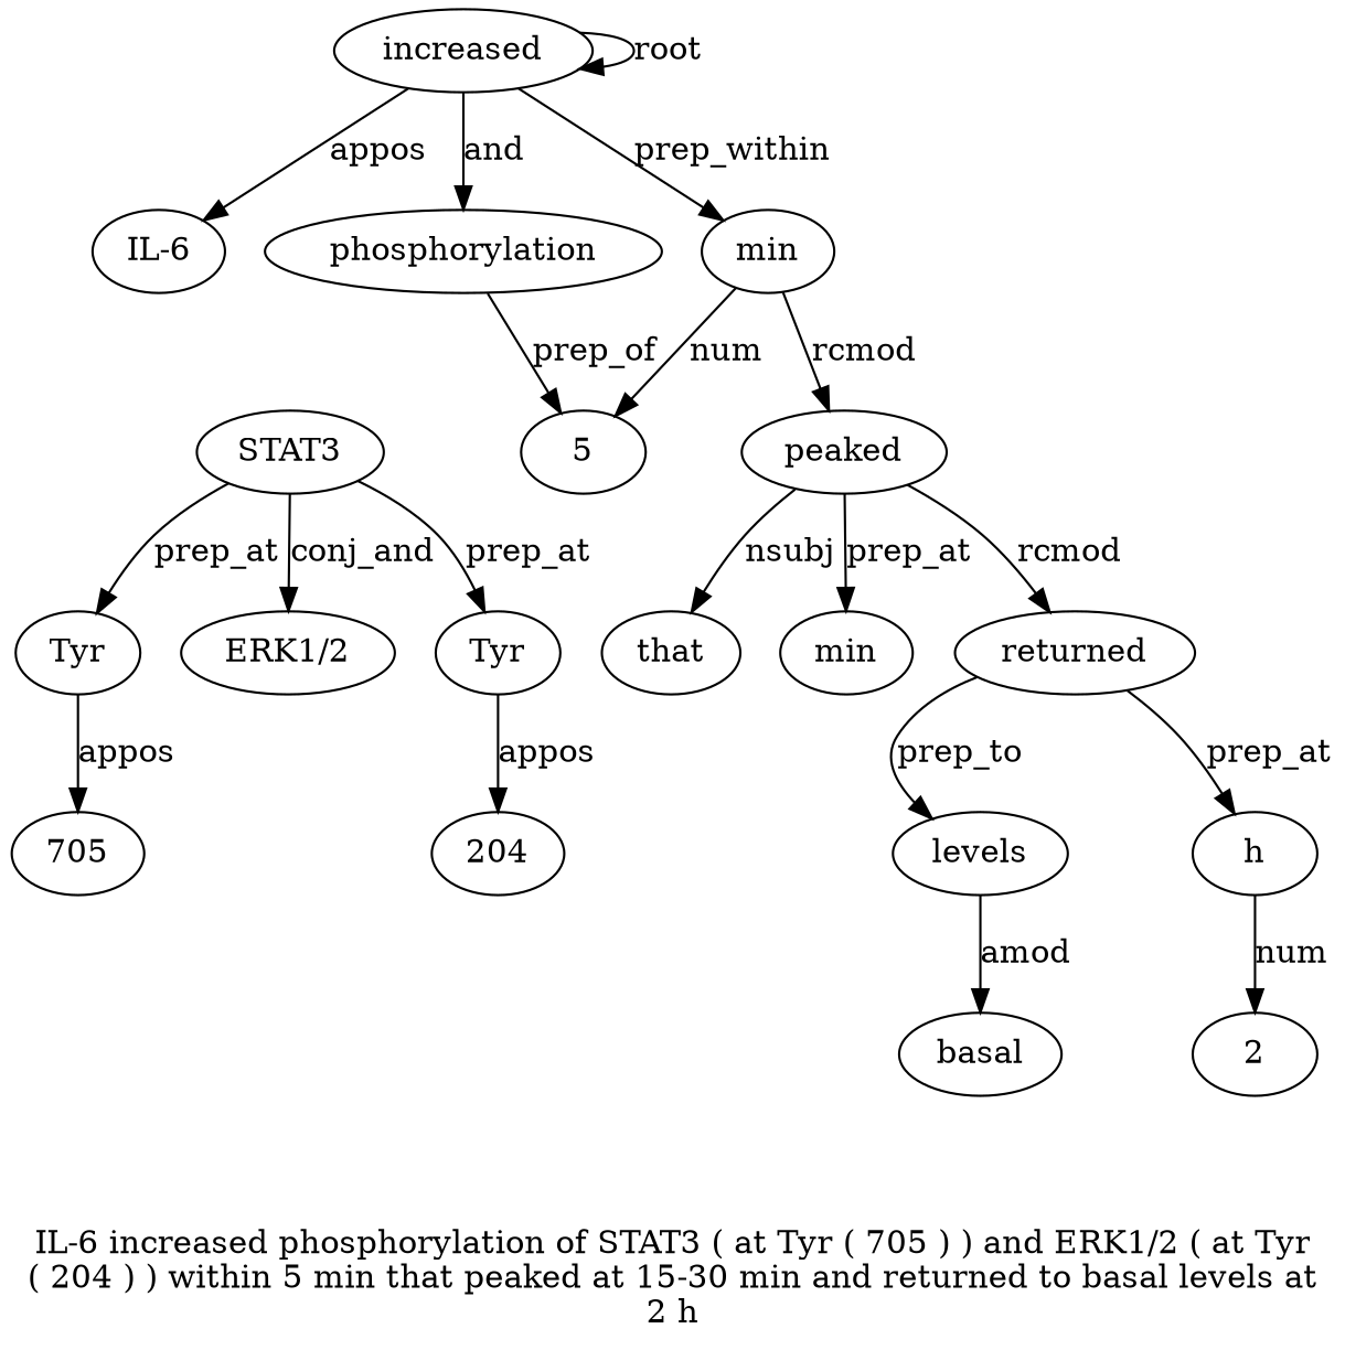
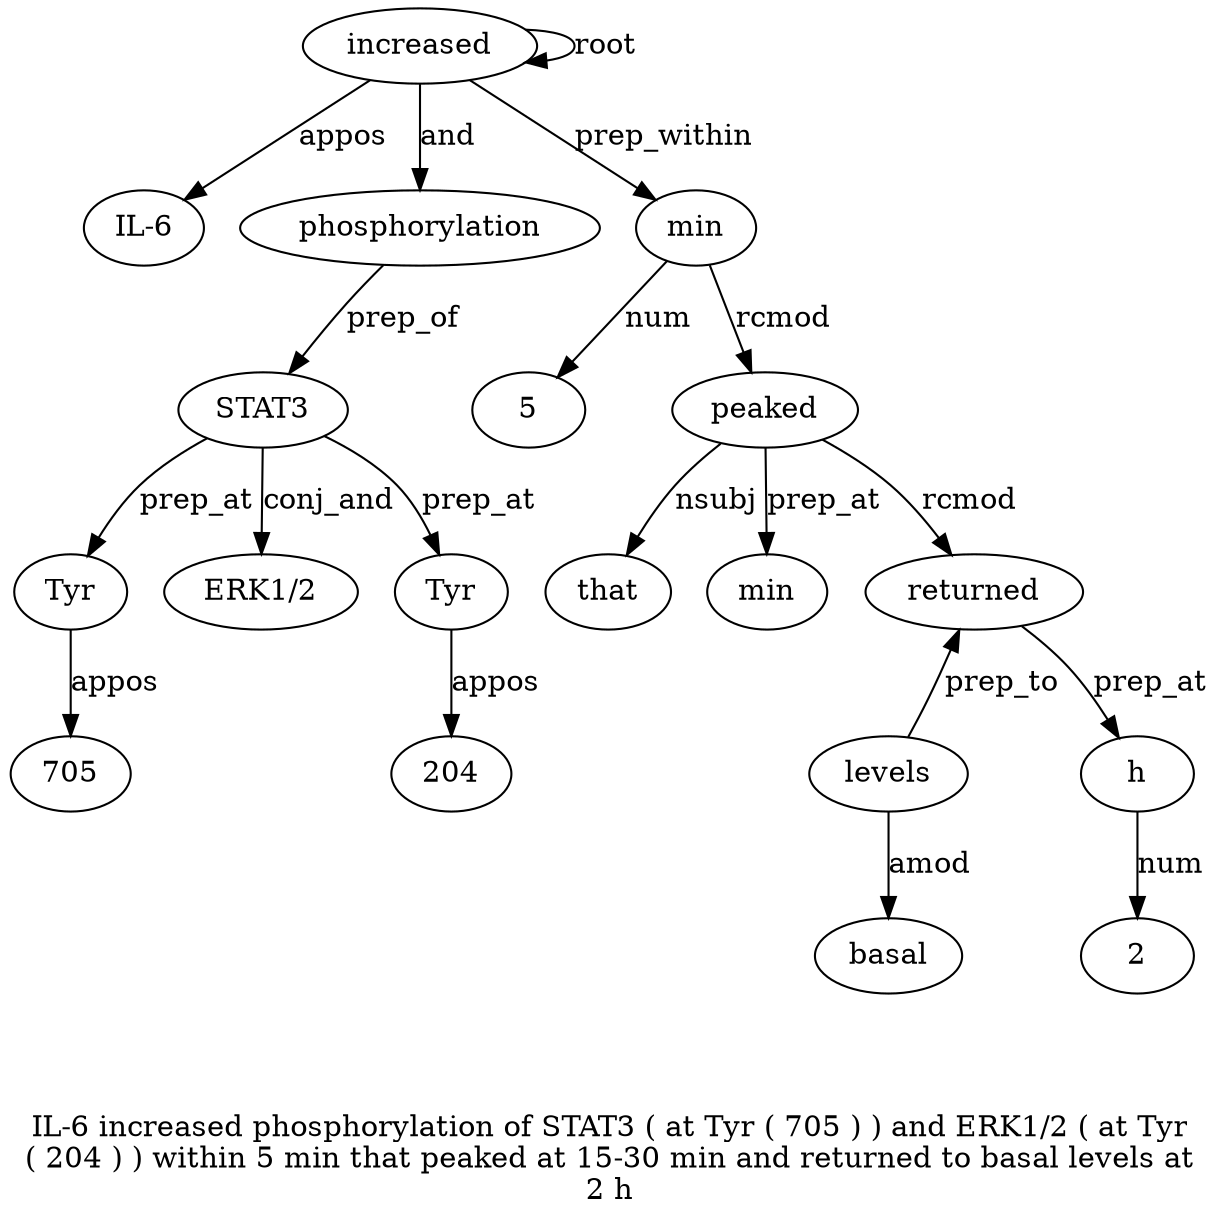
  digraph {
    label="IL-6 increased phosphorylation of STAT3 ( at Tyr ( 705 ) ) and ERK1/2 ( at Tyr\n( 204 ) ) within 5 min that peaked at 15-30 min and returned to basal levels at\n2 h"
    node [fillcolor=white style=filled]
    n1 [label=increased]
    n2 [label="IL-6"]
    n3 [label=phosphorylation]
    n4 [label=min]
    n5 [label=STAT3]
    n6 [label=5]
    n7 [label=peaked]
    n8 [label=Tyr]
    n9 [label="ERK1/2"]
    n10 [label=Tyr]
    n11 [label=705]
    n12 [label=204]
    n13 [label=that]
    n14 [label=min]
    n15 [label=returned]
    n16 [label=levels]
    n17 [label=h]
    n18 [label=basal]
    n19 [label=2]
    n1 -> n1 [label=root]
    n1 -> n2 [label=appos]
    n1 -> n3 [label=and]
    n1 -> n4 [label=prep_within]
-   n3 -> n6 [label=prep_of]
+   n3 -> n5 [label=prep_of]
    n4 -> n6 [label=num]
    n4 -> n7 [label=rcmod]
    n5 -> n8 [label=prep_at]
    n5 -> n9 [label=conj_and]
    n5 -> n10 [label=prep_at]
    n7 -> n13 [label=nsubj]
    n7 -> n14 [label=prep_at]
    n7 -> n15 [label=rcmod]
    n8 -> n11 [label=appos]
    n10 -> n12 [label=appos]
-   n15 -> n16 [label=prep_to]
+   n16 -> n15 [label=prep_to]
    n15 -> n17 [label=prep_at]
    n16 -> n18 [label=amod]
    n17 -> n19 [label=num]
  }
